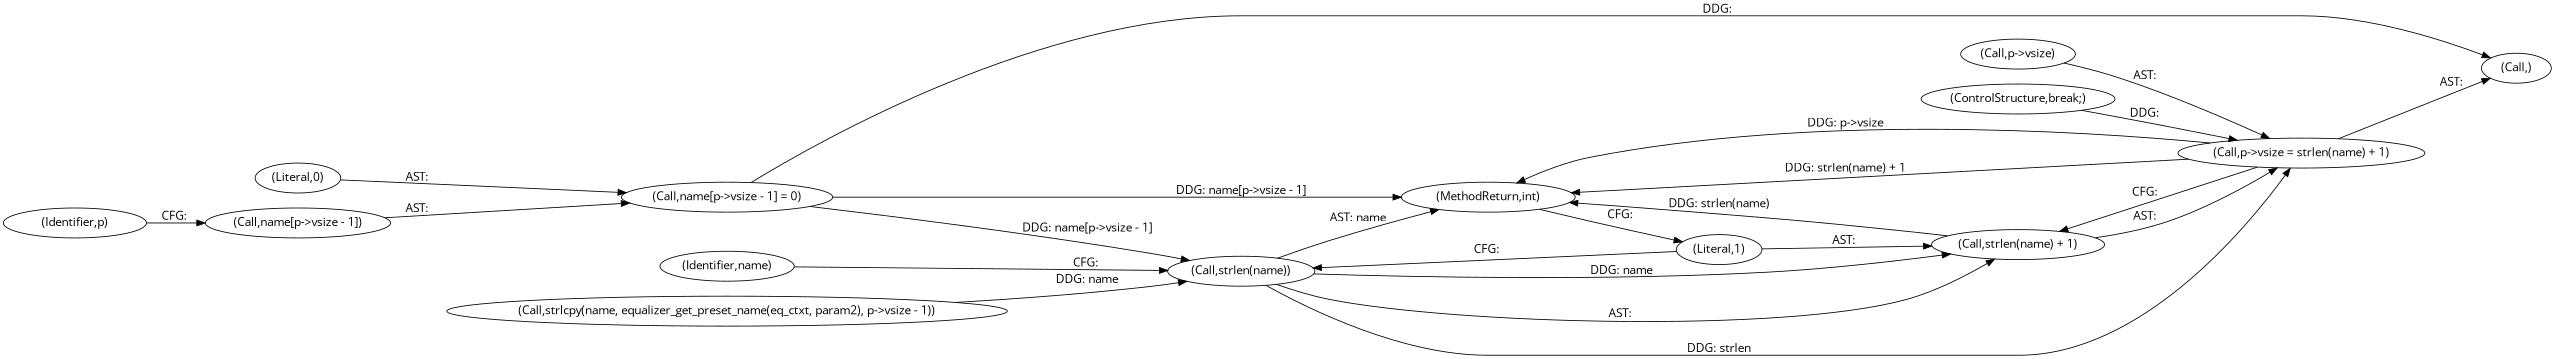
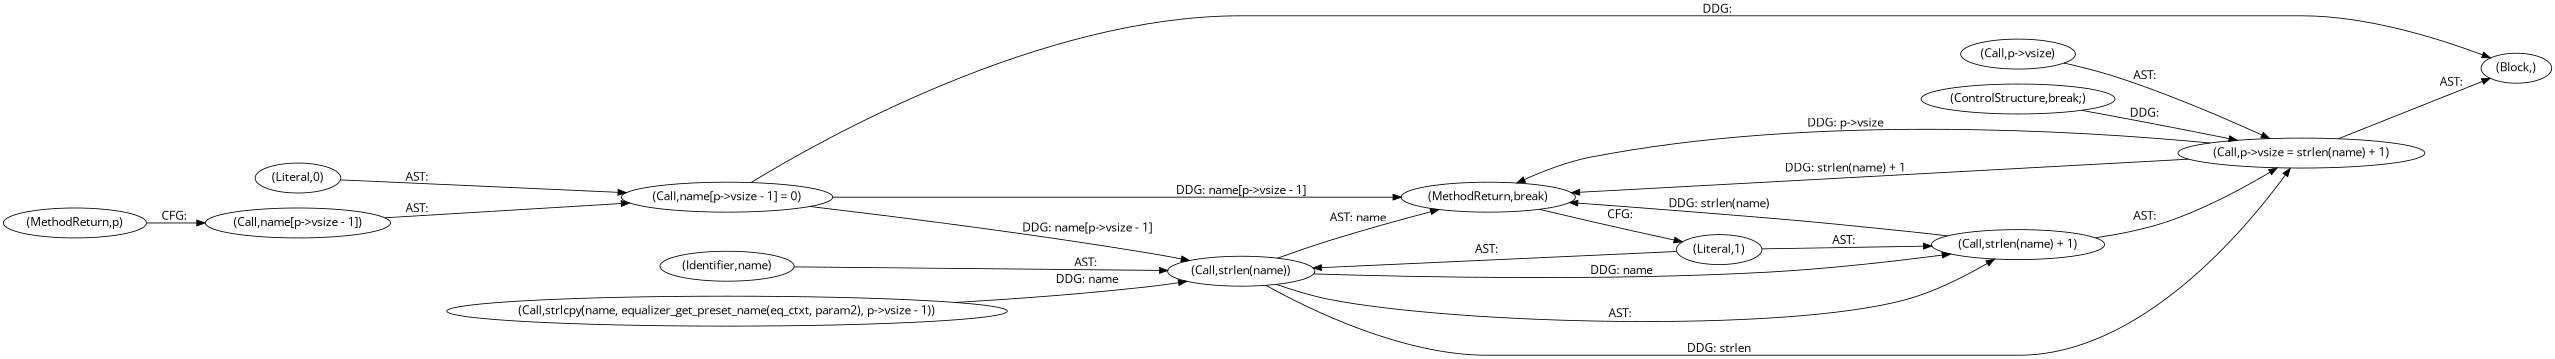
  digraph {
    fontname="Open Sans"
    rankdir=LR
    node [fontname="Open Sans"]
    edge [fontname="Open Sans"]
    n1 [label="(Call,name[p->vsize - 1] = 0)"]
    n2 [label="(Call,strlen(name))"]
-   n3 [label="(MethodReturn,int)"]
-   n4 [label="(Call,)"]
+   n3 [label="(MethodReturn,break)"]
+   n4 [label="(Block,)"]
    n5 [label="(Call,p->vsize = strlen(name) + 1)"]
    n6 [label="(Call,strlen(name) + 1)"]
    n7 [label="(Literal,0)"]
    n8 [label="(Literal,1)"]
    n9 [label="(Identifier,name)"]
    n10 [label="(Call,strlcpy(name, equalizer_get_preset_name(eq_ctxt, param2), p->vsize - 1))"]
    n11 [label="(Call,p->vsize)"]
-   n12 [label="(Identifier,p)"]
+   n12 [label="(MethodReturn,p)"]
    n13 [label="(Call,name[p->vsize - 1])"]
    n14 [label="(ControlStructure,break;)"]
    n1 -> n2 [label="DDG: name[p->vsize - 1]"]
    n1 -> n3 [label="DDG: name[p->vsize - 1]"]
    n1 -> n4 [label="DDG: "]
    n2 -> n3 [label="AST: name"]
    n2 -> n5 [label="DDG: strlen"]
    n2 -> n6 [label="AST: "]
    n2 -> n6 [label="DDG: name"]
    n3 -> n8 [label="CFG: "]
    n5 -> n3 [label="DDG: p->vsize"]
    n5 -> n3 [label="DDG: strlen(name) + 1"]
    n5 -> n4 [label="AST: "]
-   n5 -> n6 [label="CFG: "]
    n6 -> n3 [label="DDG: strlen(name)"]
    n6 -> n5 [label="AST: "]
    n7 -> n1 [label="AST: "]
-   n8 -> n2 [label="CFG: "]
+   n8 -> n2 [label="AST: "]
    n8 -> n6 [label="AST: "]
-   n9 -> n2 [label="CFG: "]
+   n9 -> n2 [label="AST: "]
    n10 -> n2 [label="DDG: name"]
    n11 -> n5 [label="AST: "]
    n12 -> n13 [label="CFG: "]
    n13 -> n1 [label="AST: "]
    n14 -> n5 [label="DDG: "]
  }
